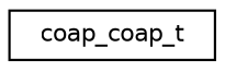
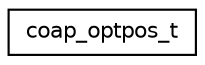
  digraph {
    rankdir=LR
-   n1 [color=black fillcolor=white fontname=Helvetica fontsize=10 height=0.2 label=coap_coap_t shape=record style=filled width=0.4]
+   n1 [color=black fillcolor=white fontname=Helvetica fontsize=10 height=0.2 label=coap_optpos_t shape=record style=filled width=0.4]
  }
